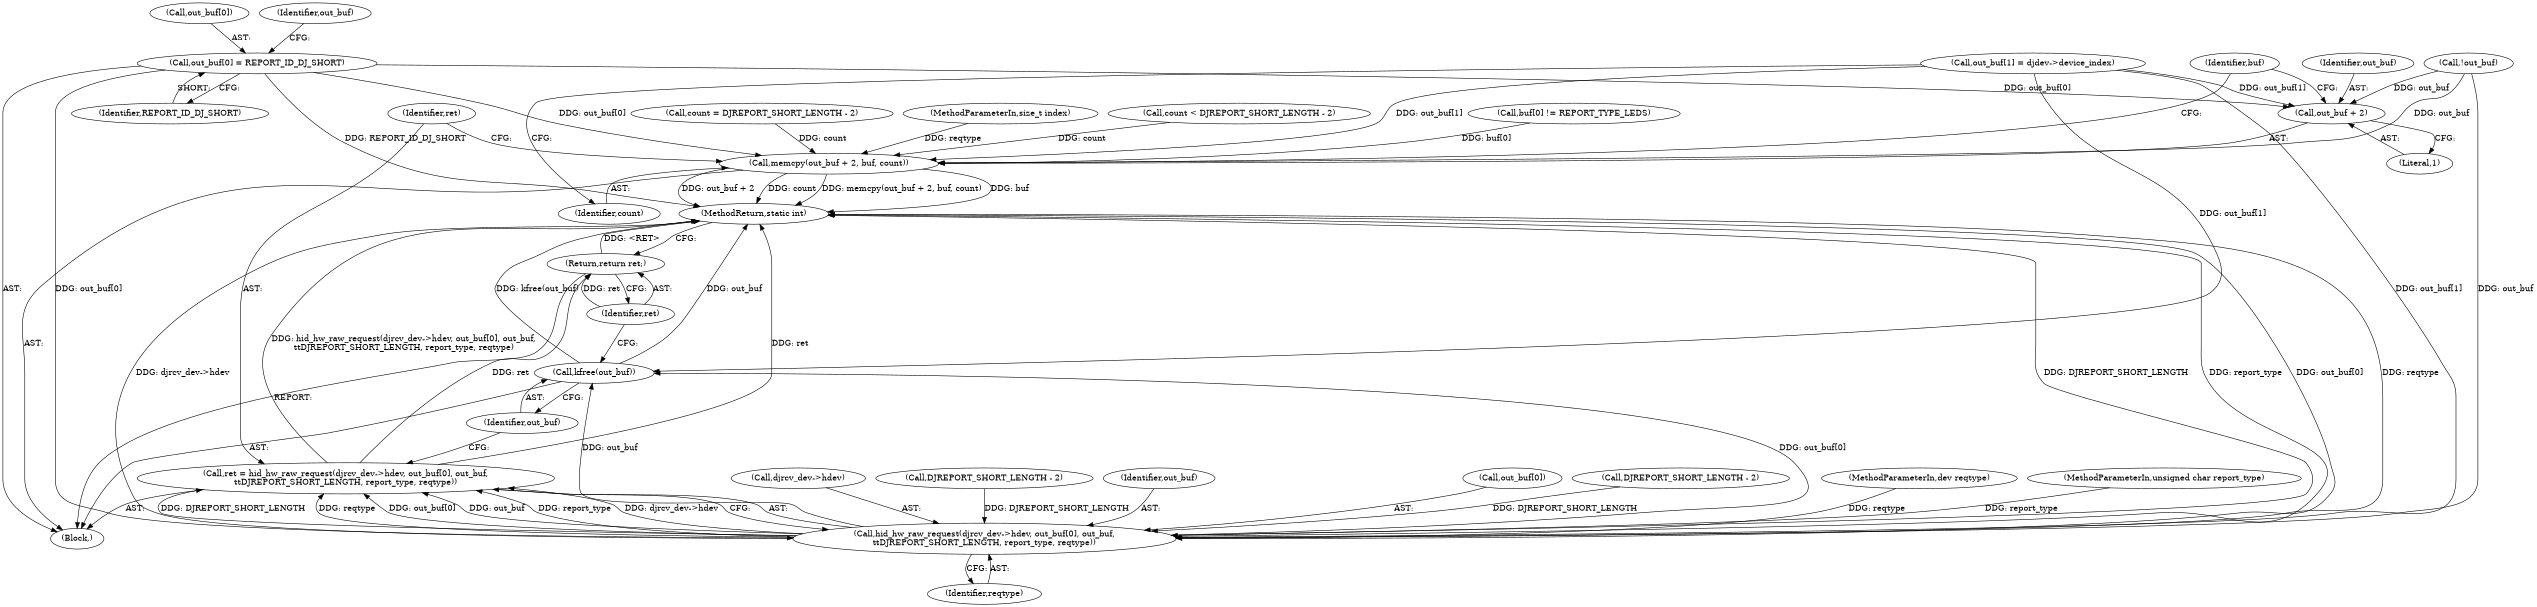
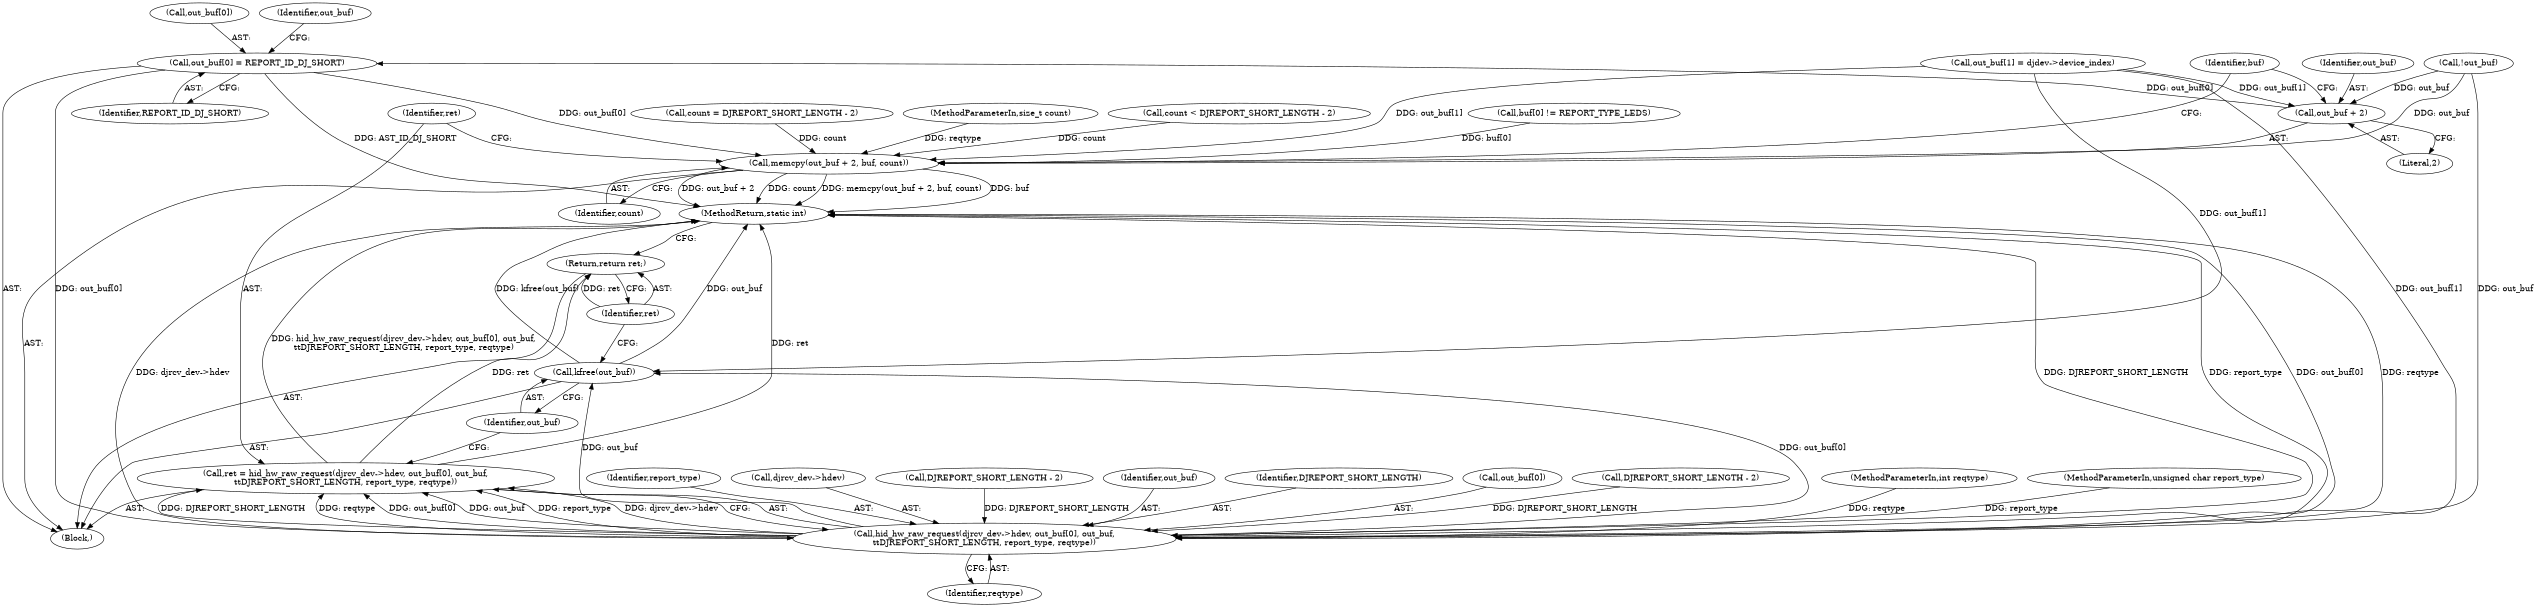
  digraph {
    n1 [label="(Call,out_buf[0] = REPORT_ID_DJ_SHORT)"]
    n2 [label="(Call,memcpy(out_buf + 2, buf, count))"]
    n3 [label="(Call,out_buf + 2)"]
    n4 [label="(Call,hid_hw_raw_request(djrcv_dev->hdev, out_buf[0], out_buf,\n\t\tDJREPORT_SHORT_LENGTH, report_type, reqtype))"]
    n5 [label="(Block,)"]
    n6 [label="(Identifier,REPORT_ID_DJ_SHORT)"]
    n7 [label="(MethodReturn,static int)"]
    n8 [label="(Identifier,count)"]
-   n9 [label="(Literal,1)"]
+   n9 [label="(Literal,2)"]
    n10 [label="(Call,ret = hid_hw_raw_request(djrcv_dev->hdev, out_buf[0], out_buf,\n\t\tDJREPORT_SHORT_LENGTH, report_type, reqtype))"]
    n11 [label="(Call,kfree(out_buf))"]
    n12 [label="(Identifier,reqtype)"]
    n13 [label="(Return,return ret;)"]
    n14 [label="(Identifier,out_buf)"]
    n15 [label="(Identifier,ret)"]
    n16 [label="(Call,out_buf[0])"]
    n17 [label="(Call,count = DJREPORT_SHORT_LENGTH - 2)"]
+   n18 [label="(Identifier,report_type)"]
    n19 [label="(Identifier,buf)"]
    n20 [label="(Call,djrcv_dev->hdev)"]
    n21 [label="(Call,DJREPORT_SHORT_LENGTH - 2)"]
    n22 [label="(Identifier,out_buf)"]
+   n23 [label="(Identifier,DJREPORT_SHORT_LENGTH)"]
    n24 [label="(Call,out_buf[0])"]
-   n25 [label="(MethodParameterIn,size_t index)"]
+   n25 [label="(MethodParameterIn,size_t count)"]
    n26 [label="(Call,count < DJREPORT_SHORT_LENGTH - 2)"]
    n27 [label="(Identifier,out_buf)"]
    n28 [label="(Call,DJREPORT_SHORT_LENGTH - 2)"]
    n29 [label="(Call,!out_buf)"]
-   n30 [label="(MethodParameterIn,dev reqtype)"]
+   n30 [label="(MethodParameterIn,int reqtype)"]
    n31 [label="(MethodParameterIn,unsigned char report_type)"]
    n32 [label="(Call,out_buf[1] = djdev->device_index)"]
    n33 [label="(Call,buf[0] != REPORT_TYPE_LEDS)"]
    n34 [label="(Identifier,out_buf)"]
    n35 [label="(Identifier,ret)"]
    n1 -> n2 [label="DDG: out_buf[0]"]
-   n1 -> n3 [label="DDG: out_buf[0]"]
+   n3 -> n1 [label="DDG: out_buf[0]"]
    n1 -> n4 [label="DDG: out_buf[0]"]
    n1 -> n5 [label="AST: "]
    n1 -> n6 [label="CFG: "]
-   n1 -> n7 [label="DDG: REPORT_ID_DJ_SHORT"]
+   n1 -> n7 [label="DDG: AST_ID_DJ_SHORT"]
    n2 -> n5 [label="AST: "]
    n2 -> n7 [label="DDG: buf"]
    n2 -> n7 [label="DDG: out_buf + 2"]
    n2 -> n7 [label="DDG: count"]
    n2 -> n7 [label="DDG: memcpy(out_buf + 2, buf, count)"]
-   n32 -> n8 [label="CFG: "]
+   n2 -> n8 [label="CFG: "]
    n3 -> n2 [label="AST: "]
    n3 -> n9 [label="CFG: "]
    n4 -> n7 [label="DDG: DJREPORT_SHORT_LENGTH"]
    n4 -> n7 [label="DDG: report_type"]
    n4 -> n7 [label="DDG: out_buf[0]"]
    n4 -> n7 [label="DDG: reqtype"]
    n4 -> n7 [label="DDG: djrcv_dev->hdev"]
    n4 -> n10 [label="AST: "]
    n4 -> n10 [label="DDG: DJREPORT_SHORT_LENGTH"]
    n4 -> n10 [label="DDG: reqtype"]
    n4 -> n10 [label="DDG: out_buf[0]"]
    n4 -> n10 [label="DDG: out_buf"]
    n4 -> n10 [label="DDG: report_type"]
    n4 -> n10 [label="DDG: djrcv_dev->hdev"]
    n4 -> n11 [label="DDG: out_buf"]
    n4 -> n11 [label="DDG: out_buf[0]"]
    n4 -> n12 [label="CFG: "]
-   n6 -> n1 [label="SHORT: "]
+   n6 -> n1 [label="AST: "]
    n7 -> n13 [label="CFG: "]
    n8 -> n2 [label="AST: "]
    n9 -> n3 [label="AST: "]
    n10 -> n4 [label="CFG: "]
    n10 -> n5 [label="AST: "]
    n10 -> n7 [label="DDG: ret"]
    n10 -> n7 [label="DDG: hid_hw_raw_request(djrcv_dev->hdev, out_buf[0], out_buf,\n\t\tDJREPORT_SHORT_LENGTH, report_type, reqtype)"]
    n10 -> n13 [label="DDG: ret"]
    n11 -> n5 [label="AST: "]
    n11 -> n7 [label="DDG: out_buf"]
    n11 -> n7 [label="DDG: kfree(out_buf)"]
    n11 -> n14 [label="CFG: "]
    n12 -> n4 [label="AST: "]
-   n13 -> n5 [label="REPORT: "]
-   n13 -> n7 [label="DDG: <RET>"]
+   n13 -> n5 [label="AST: "]
    n13 -> n15 [label="CFG: "]
    n14 -> n10 [label="CFG: "]
    n14 -> n11 [label="AST: "]
    n15 -> n11 [label="CFG: "]
    n15 -> n13 [label="AST: "]
    n15 -> n13 [label="DDG: ret"]
    n16 -> n1 [label="AST: "]
    n17 -> n2 [label="DDG: count"]
+   n18 -> n4 [label="AST: "]
    n19 -> n2 [label="CFG: "]
    n19 -> n3 [label="CFG: "]
    n20 -> n4 [label="AST: "]
    n21 -> n4 [label="DDG: DJREPORT_SHORT_LENGTH"]
    n22 -> n4 [label="AST: "]
+   n23 -> n4 [label="AST: "]
    n24 -> n4 [label="AST: "]
    n25 -> n2 [label="DDG: reqtype"]
    n26 -> n2 [label="DDG: count"]
    n27 -> n1 [label="CFG: "]
    n28 -> n4 [label="DDG: DJREPORT_SHORT_LENGTH"]
    n29 -> n2 [label="DDG: out_buf"]
    n29 -> n3 [label="DDG: out_buf"]
    n29 -> n4 [label="DDG: out_buf"]
    n30 -> n4 [label="DDG: reqtype"]
    n31 -> n4 [label="DDG: report_type"]
    n32 -> n2 [label="DDG: out_buf[1]"]
    n32 -> n3 [label="DDG: out_buf[1]"]
    n32 -> n4 [label="DDG: out_buf[1]"]
    n32 -> n11 [label="DDG: out_buf[1]"]
    n33 -> n2 [label="DDG: buf[0]"]
    n34 -> n3 [label="AST: "]
    n35 -> n2 [label="CFG: "]
    n35 -> n10 [label="AST: "]
  }
